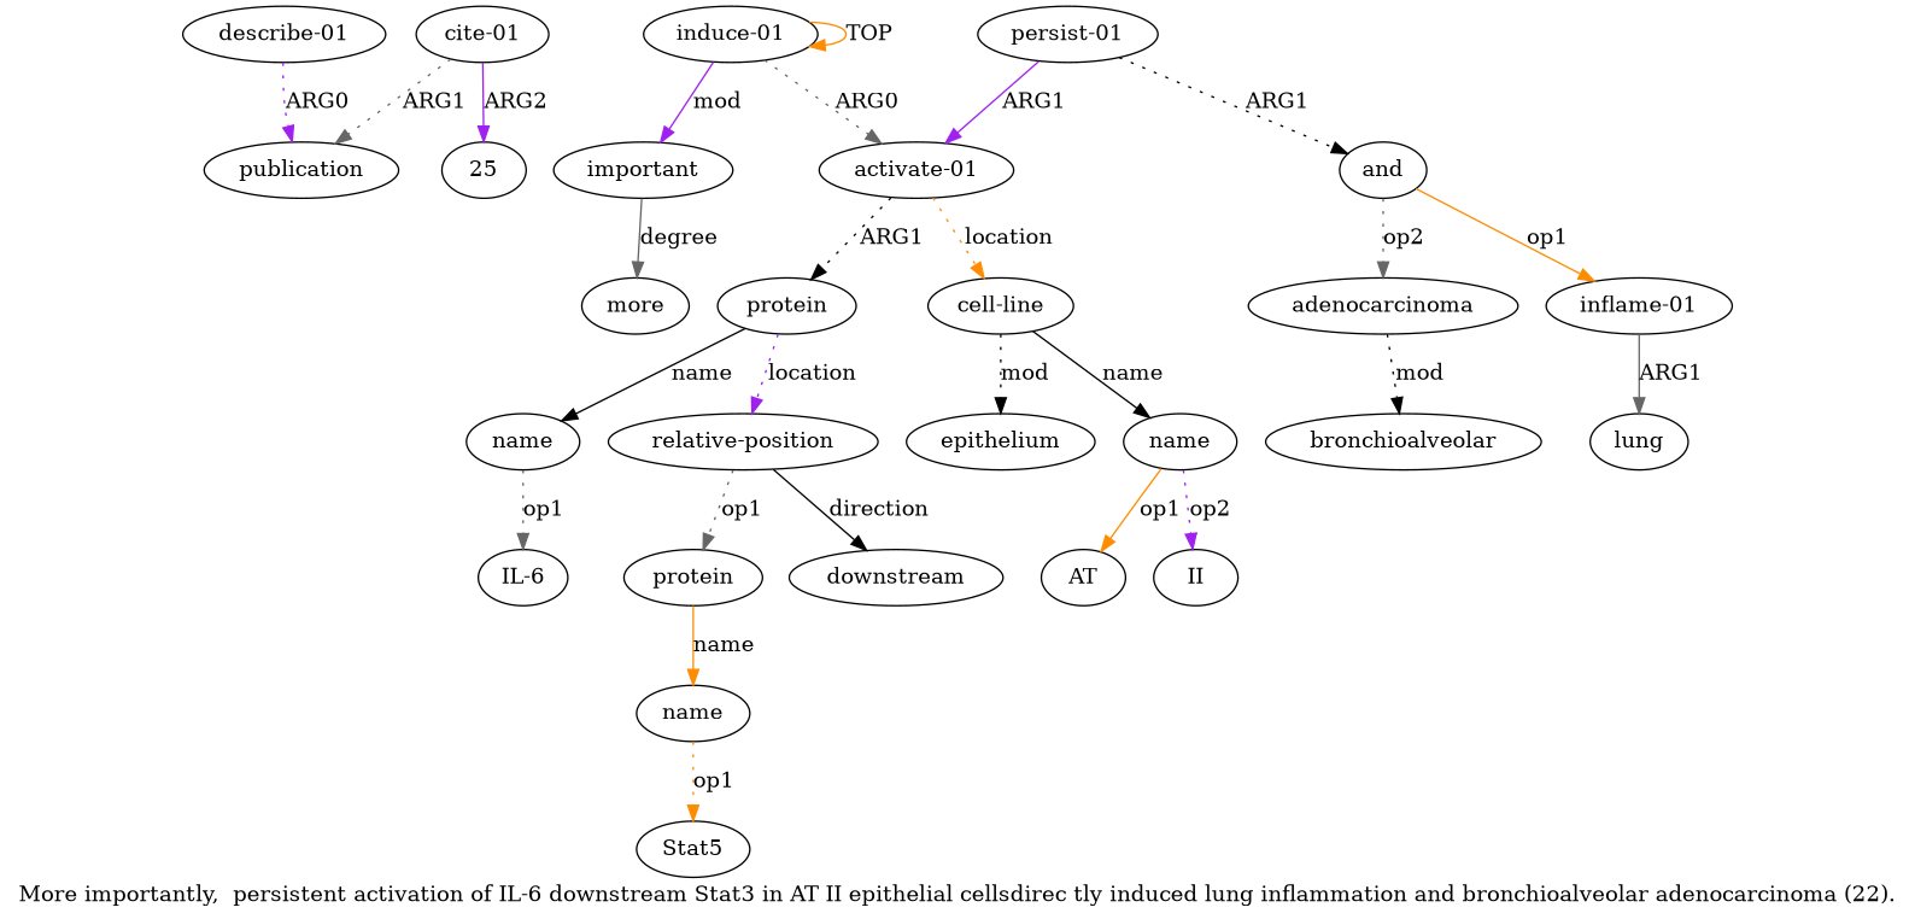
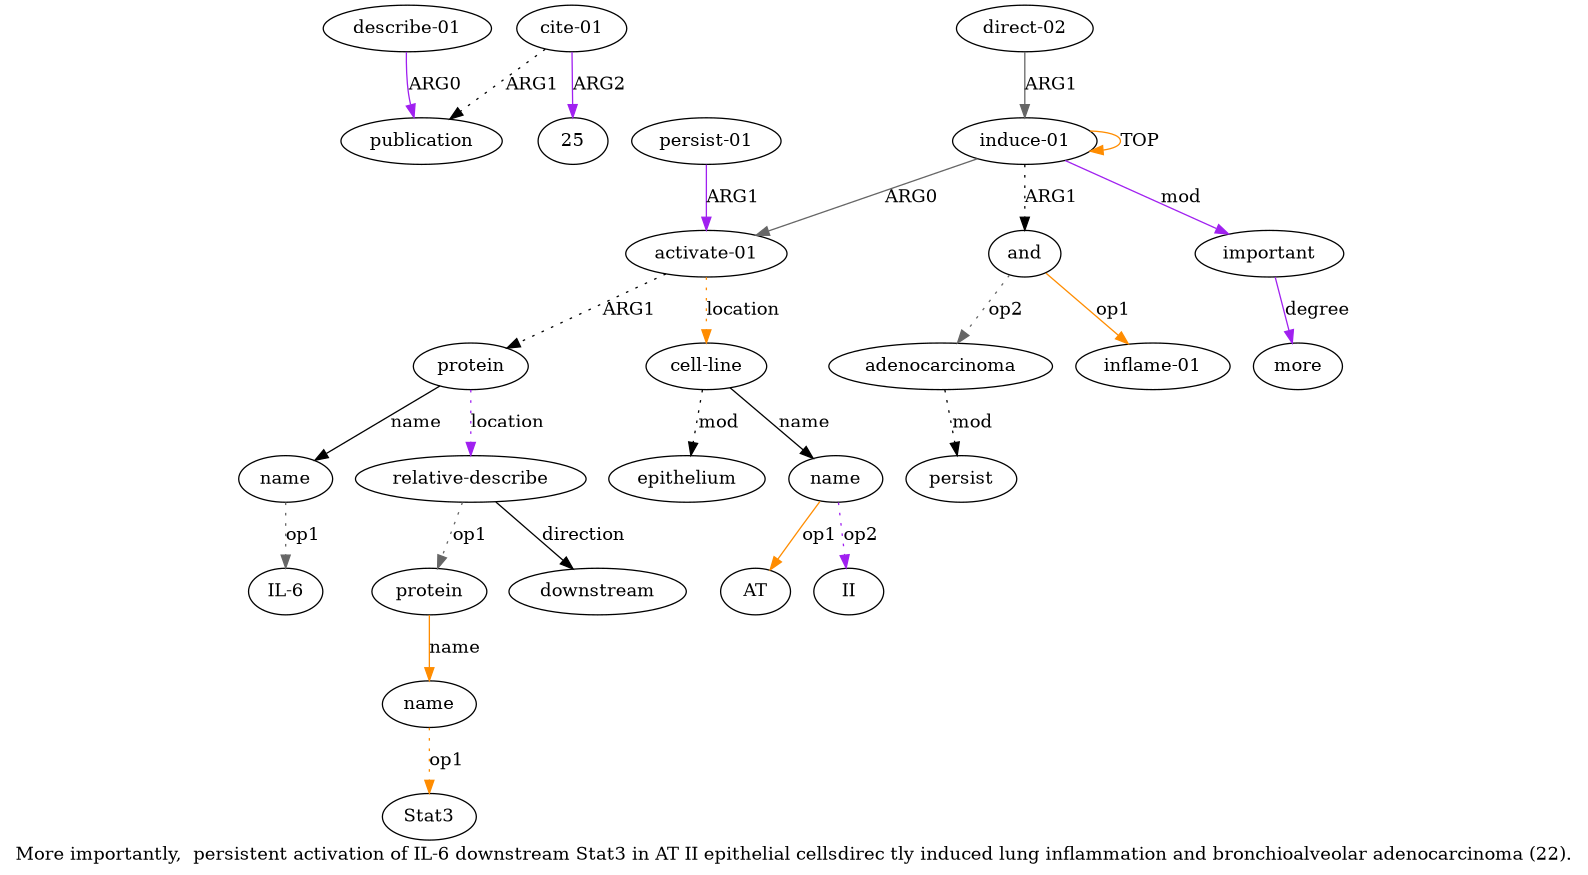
  digraph {
    label="More importantly,  persistent activation of IL-6 downstream Stat3 in AT II epithelial cellsdirec tly induced lung inflammation and bronchioalveolar adenocarcinoma (22)."
    node [color=black gold_ind=-1 gold_label=name test_ind=-1 test_label=name]
    edge [color=black gold_label=ARG1 style=solid test_label=ARG1]
    n1 [gold_ind=20 gold_label="describe-01" label="describe-01" test_ind=20 test_label="describe-01"]
    n2 [gold_ind=21 gold_label=publication label=publication test_ind=21 test_label=publication]
    n3 [gold_ind=0 gold_label="induce-01" label="induce-01" test_ind=0 test_label="induce-01"]
    n4 [gold_ind=12 gold_label=and label=and test_ind=12 test_label=and]
    n5 [gold_ind=18 gold_label=important label=important test_ind=18 test_label=important]
    n6 [gold_ind=1 gold_label="activate-01" label="activate-01" test_ind=1 test_label="activate-01"]
    n7 [gold_ind=15 gold_label=adenocarcinoma label=adenocarcinoma test_ind=15 test_label=adenocarcinoma]
    n8 [gold_ind=13 gold_label="inflame-01" label="inflame-01" test_ind=13 test_label="inflame-01"]
    n9 [gold_ind=19 gold_label=more label=more test_ind=19 test_label=more]
    n10 [gold_ind=2 gold_label=protein label=protein test_ind=2 test_label=protein]
    n11 [gold_ind=9 gold_label="cell-line" label="cell-line" test_ind=9 test_label="cell-line"]
    n12 [gold_ind=22 gold_label="cite-01" label="cite-01" test_ind=22 test_label="cite-01"]
    n13 [gold_label=22 label=25 test_label=22]
    n14 [gold_label=AT label=AT test_label=AT]
-   n15 [gold_ind=16 gold_label=bronchioalveolar label=bronchioalveolar test_ind=16 test_label=bronchioalveolar]
-   n16 [gold_ind=14 gold_label=lung label=lung test_ind=14 test_label=lung]
+   n15 [gold_ind=16 gold_label=bronchioalveolar label=persist test_ind=16 test_label=bronchioalveolar]
+   n17 [gold_ind=17 gold_label="direct-02" label="direct-02" test_ind=17 test_label="direct-02"]
    n18 [gold_ind=11 gold_label=epithelium label=epithelium test_ind=11 test_label=epithelium]
    n19 [gold_ind=10 label=name test_ind=10]
    n20 [gold_label=II label=II test_label=II]
    n21 [gold_ind=3 label=name test_ind=3]
-   n22 [gold_ind=4 gold_label="relative-position" label="relative-position" test_ind=4 test_label="relative-position"]
+   n22 [gold_ind=4 gold_label="relative-position" label="relative-describe" test_ind=4 test_label="relative-position"]
    n23 [gold_label="IL-6" label="IL-6" test_label="IL-6"]
    n24 [gold_ind=5 gold_label=protein label=protein test_ind=5 test_label=protein]
    n25 [gold_ind=7 gold_label=downstream label=downstream test_ind=7 test_label=downstream]
    n26 [gold_ind=6 label=name test_ind=6]
-   n27 [gold_label=Stat3 label=Stat5 test_label=Stat3]
+   n27 [gold_label=Stat3 label=Stat3 test_label=Stat3]
    n28 [gold_ind=8 gold_label="persist-01" label="persist-01" test_ind=8 test_label="persist-01"]
-   n1 -> n2 [color=purple gold_label=ARG0 label=ARG0 style=dotted test_label=ARG0]
+   n1 -> n2 [color=purple gold_label=ARG0 label=ARG0 test_label=ARG0]
    n3 -> n3 [color=darkorange gold_label=TOP label=TOP test_label=TOP]
-   n28 -> n4 [label=ARG1 style=dotted]
+   n3 -> n4 [label=ARG1 style=dotted]
    n3 -> n5 [color=purple gold_label=mod label=mod test_label=mod]
-   n3 -> n6 [color=gray40 gold_label=ARG0 label=ARG0 style=dotted test_label=ARG0]
+   n3 -> n6 [color=gray40 gold_label=ARG0 label=ARG0 test_label=ARG0]
    n4 -> n7 [color=gray40 gold_label=op2 label=op2 style=dotted test_label=op2]
    n4 -> n8 [color=darkorange gold_label=op1 label=op1 test_label=op1]
-   n5 -> n9 [color=gray40 gold_label=degree label=degree test_label=degree]
+   n5 -> n9 [color=purple gold_label=degree label=degree test_label=degree]
    n6 -> n10 [label=ARG1 style=dotted]
    n6 -> n11 [color=darkorange gold_label=location label=location style=dotted test_label=location]
    n7 -> n15 [gold_label=mod label=mod style=dotted test_label=mod]
-   n8 -> n16 [color=gray40 label=ARG1]
    n10 -> n21 [gold_label=name label=name test_label=name]
    n10 -> n22 [color=purple gold_label=location label=location style=dotted test_label=location]
    n11 -> n18 [gold_label=mod label=mod style=dotted test_label=mod]
    n11 -> n19 [gold_label=name label=name test_label=name]
-   n12 -> n2 [color=gray40 label=ARG1 style=dotted]
+   n12 -> n2 [label=ARG1 style=dotted]
    n12 -> n13 [color=purple gold_label=ARG2 label=ARG2 test_label=ARG2]
+   n17 -> n3 [color=gray40 label=ARG1]
    n19 -> n14 [color=darkorange gold_label=op1 label=op1 test_label=op1]
    n19 -> n20 [color=purple gold_label=op2 label=op2 style=dotted test_label=op2]
    n21 -> n23 [color=gray40 gold_label=op1 label=op1 style=dotted test_label=op1]
    n22 -> n24 [color=gray40 gold_label=op1 label=op1 style=dotted test_label=op1]
    n22 -> n25 [gold_label=direction label=direction test_label=direction]
    n24 -> n26 [color=darkorange gold_label=name label=name test_label=name]
    n26 -> n27 [color=darkorange gold_label=op1 label=op1 style=dotted test_label=op1]
    n28 -> n6 [color=purple label=ARG1]
  }
